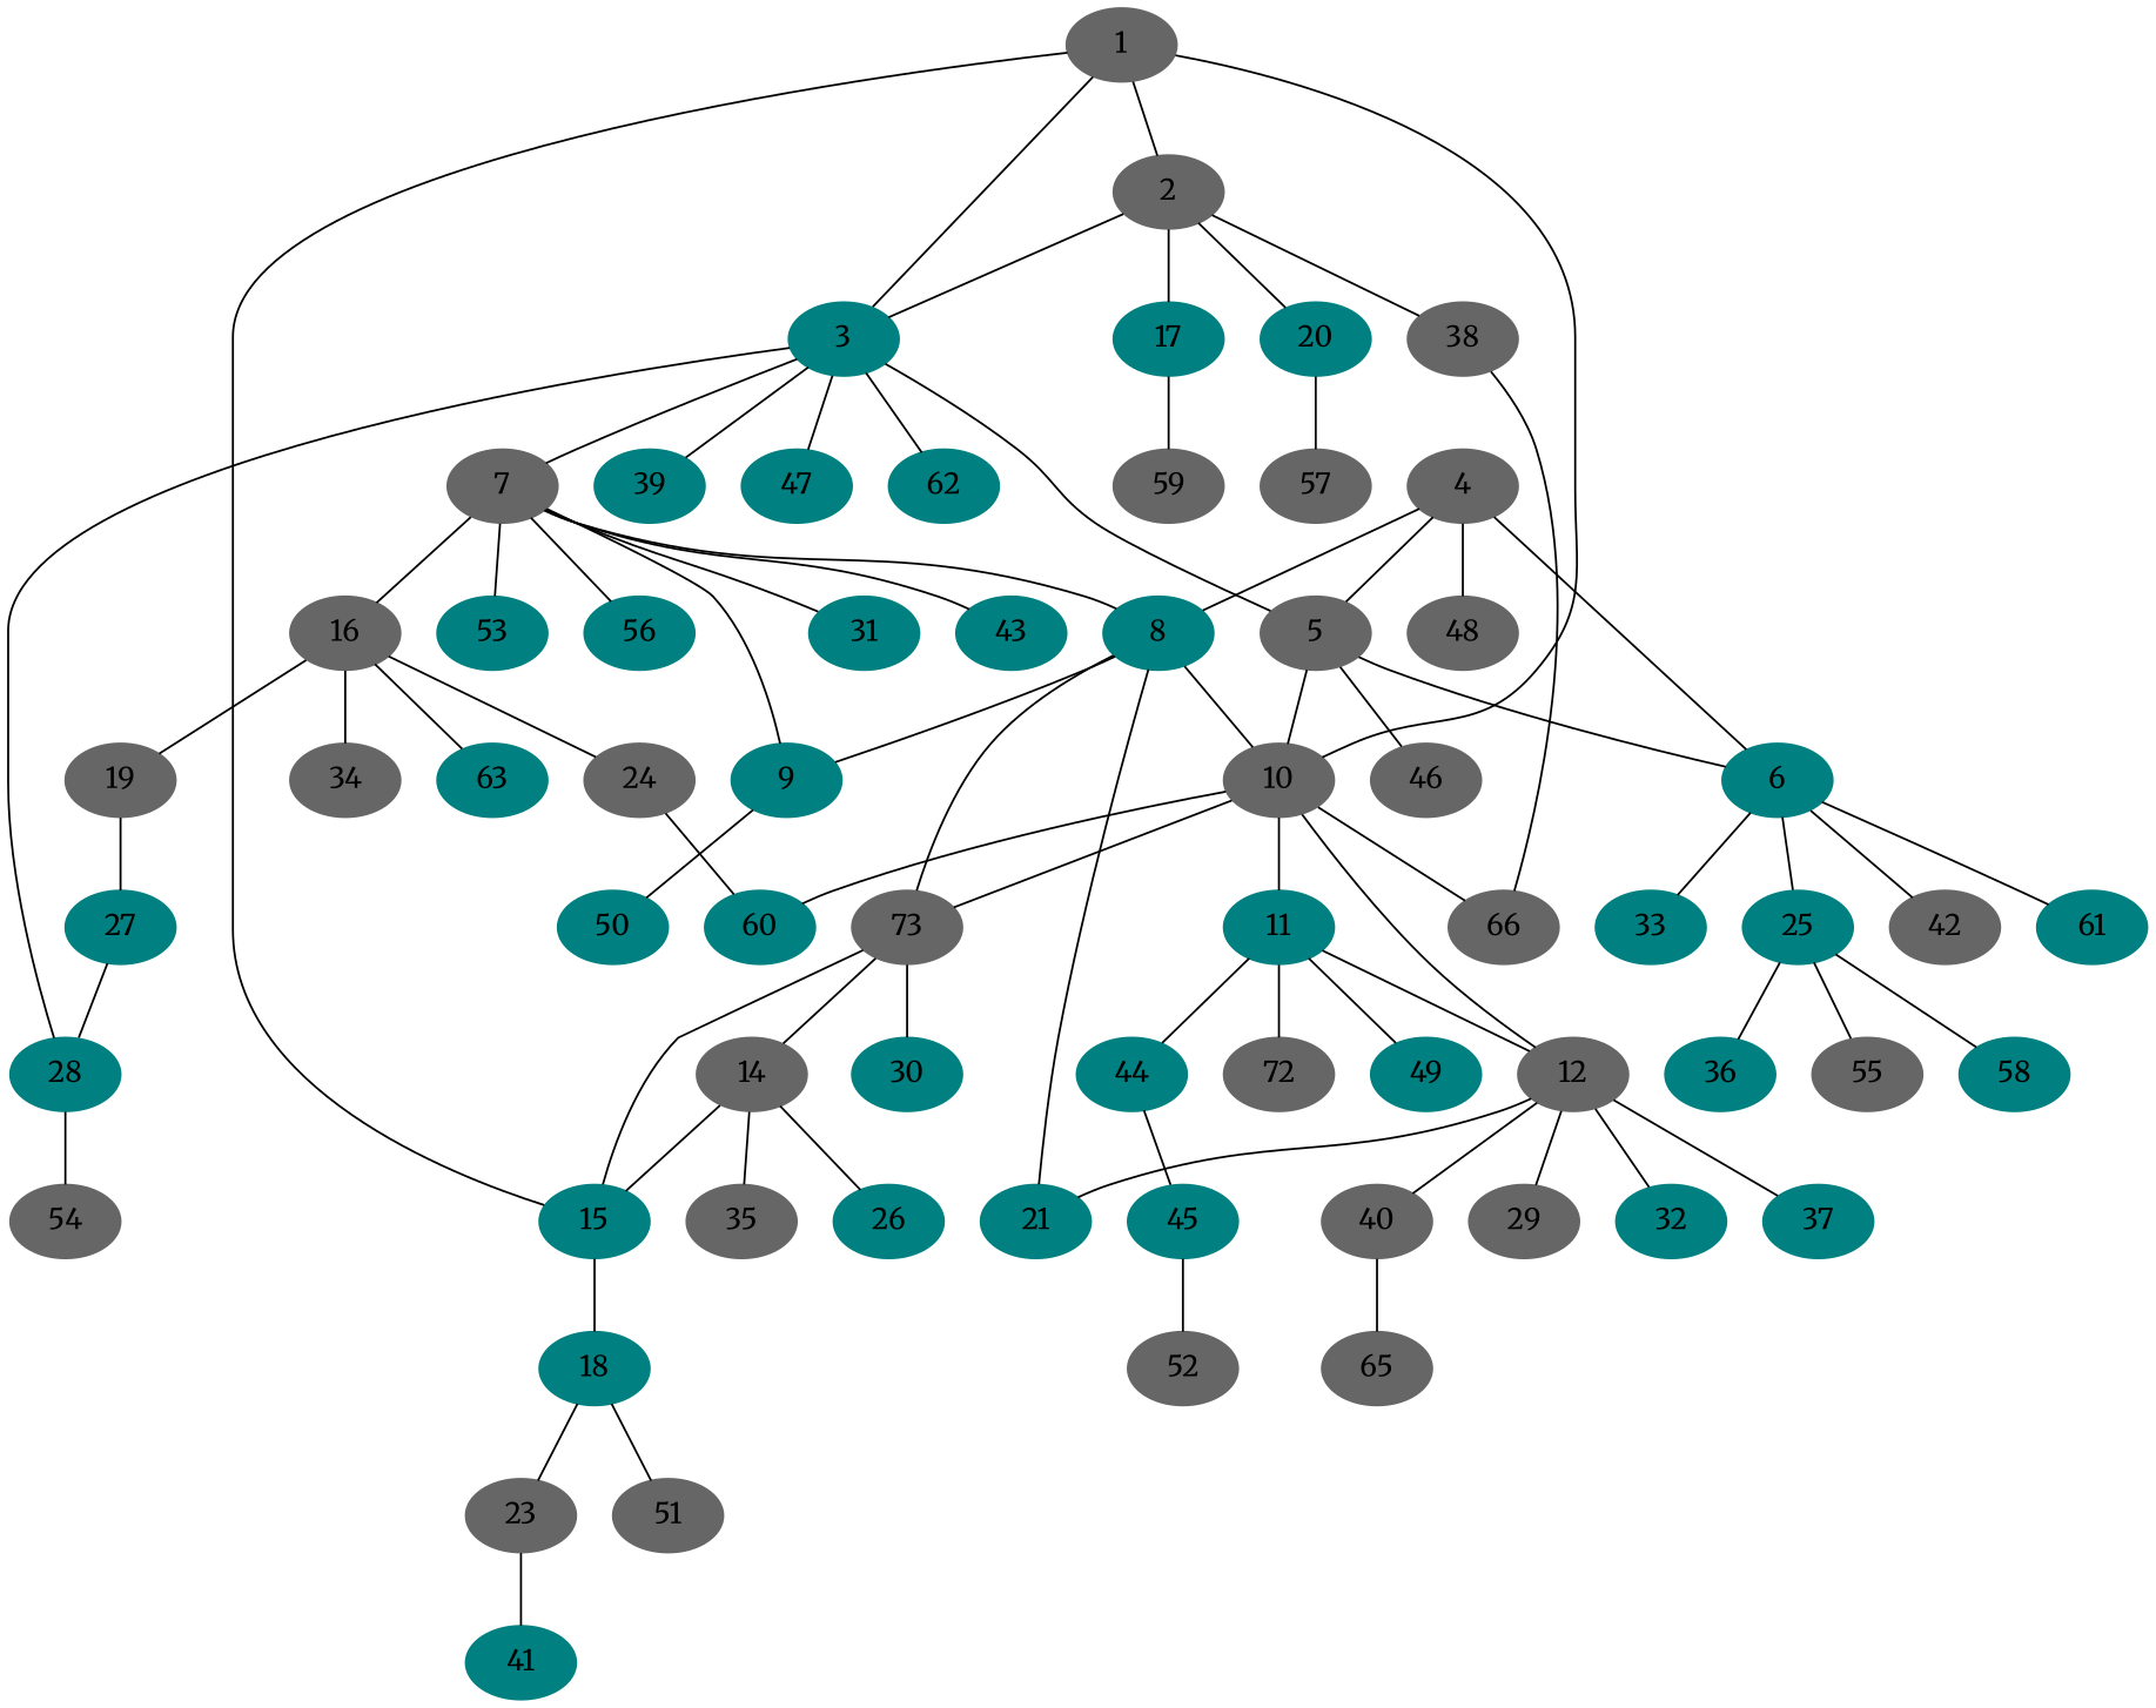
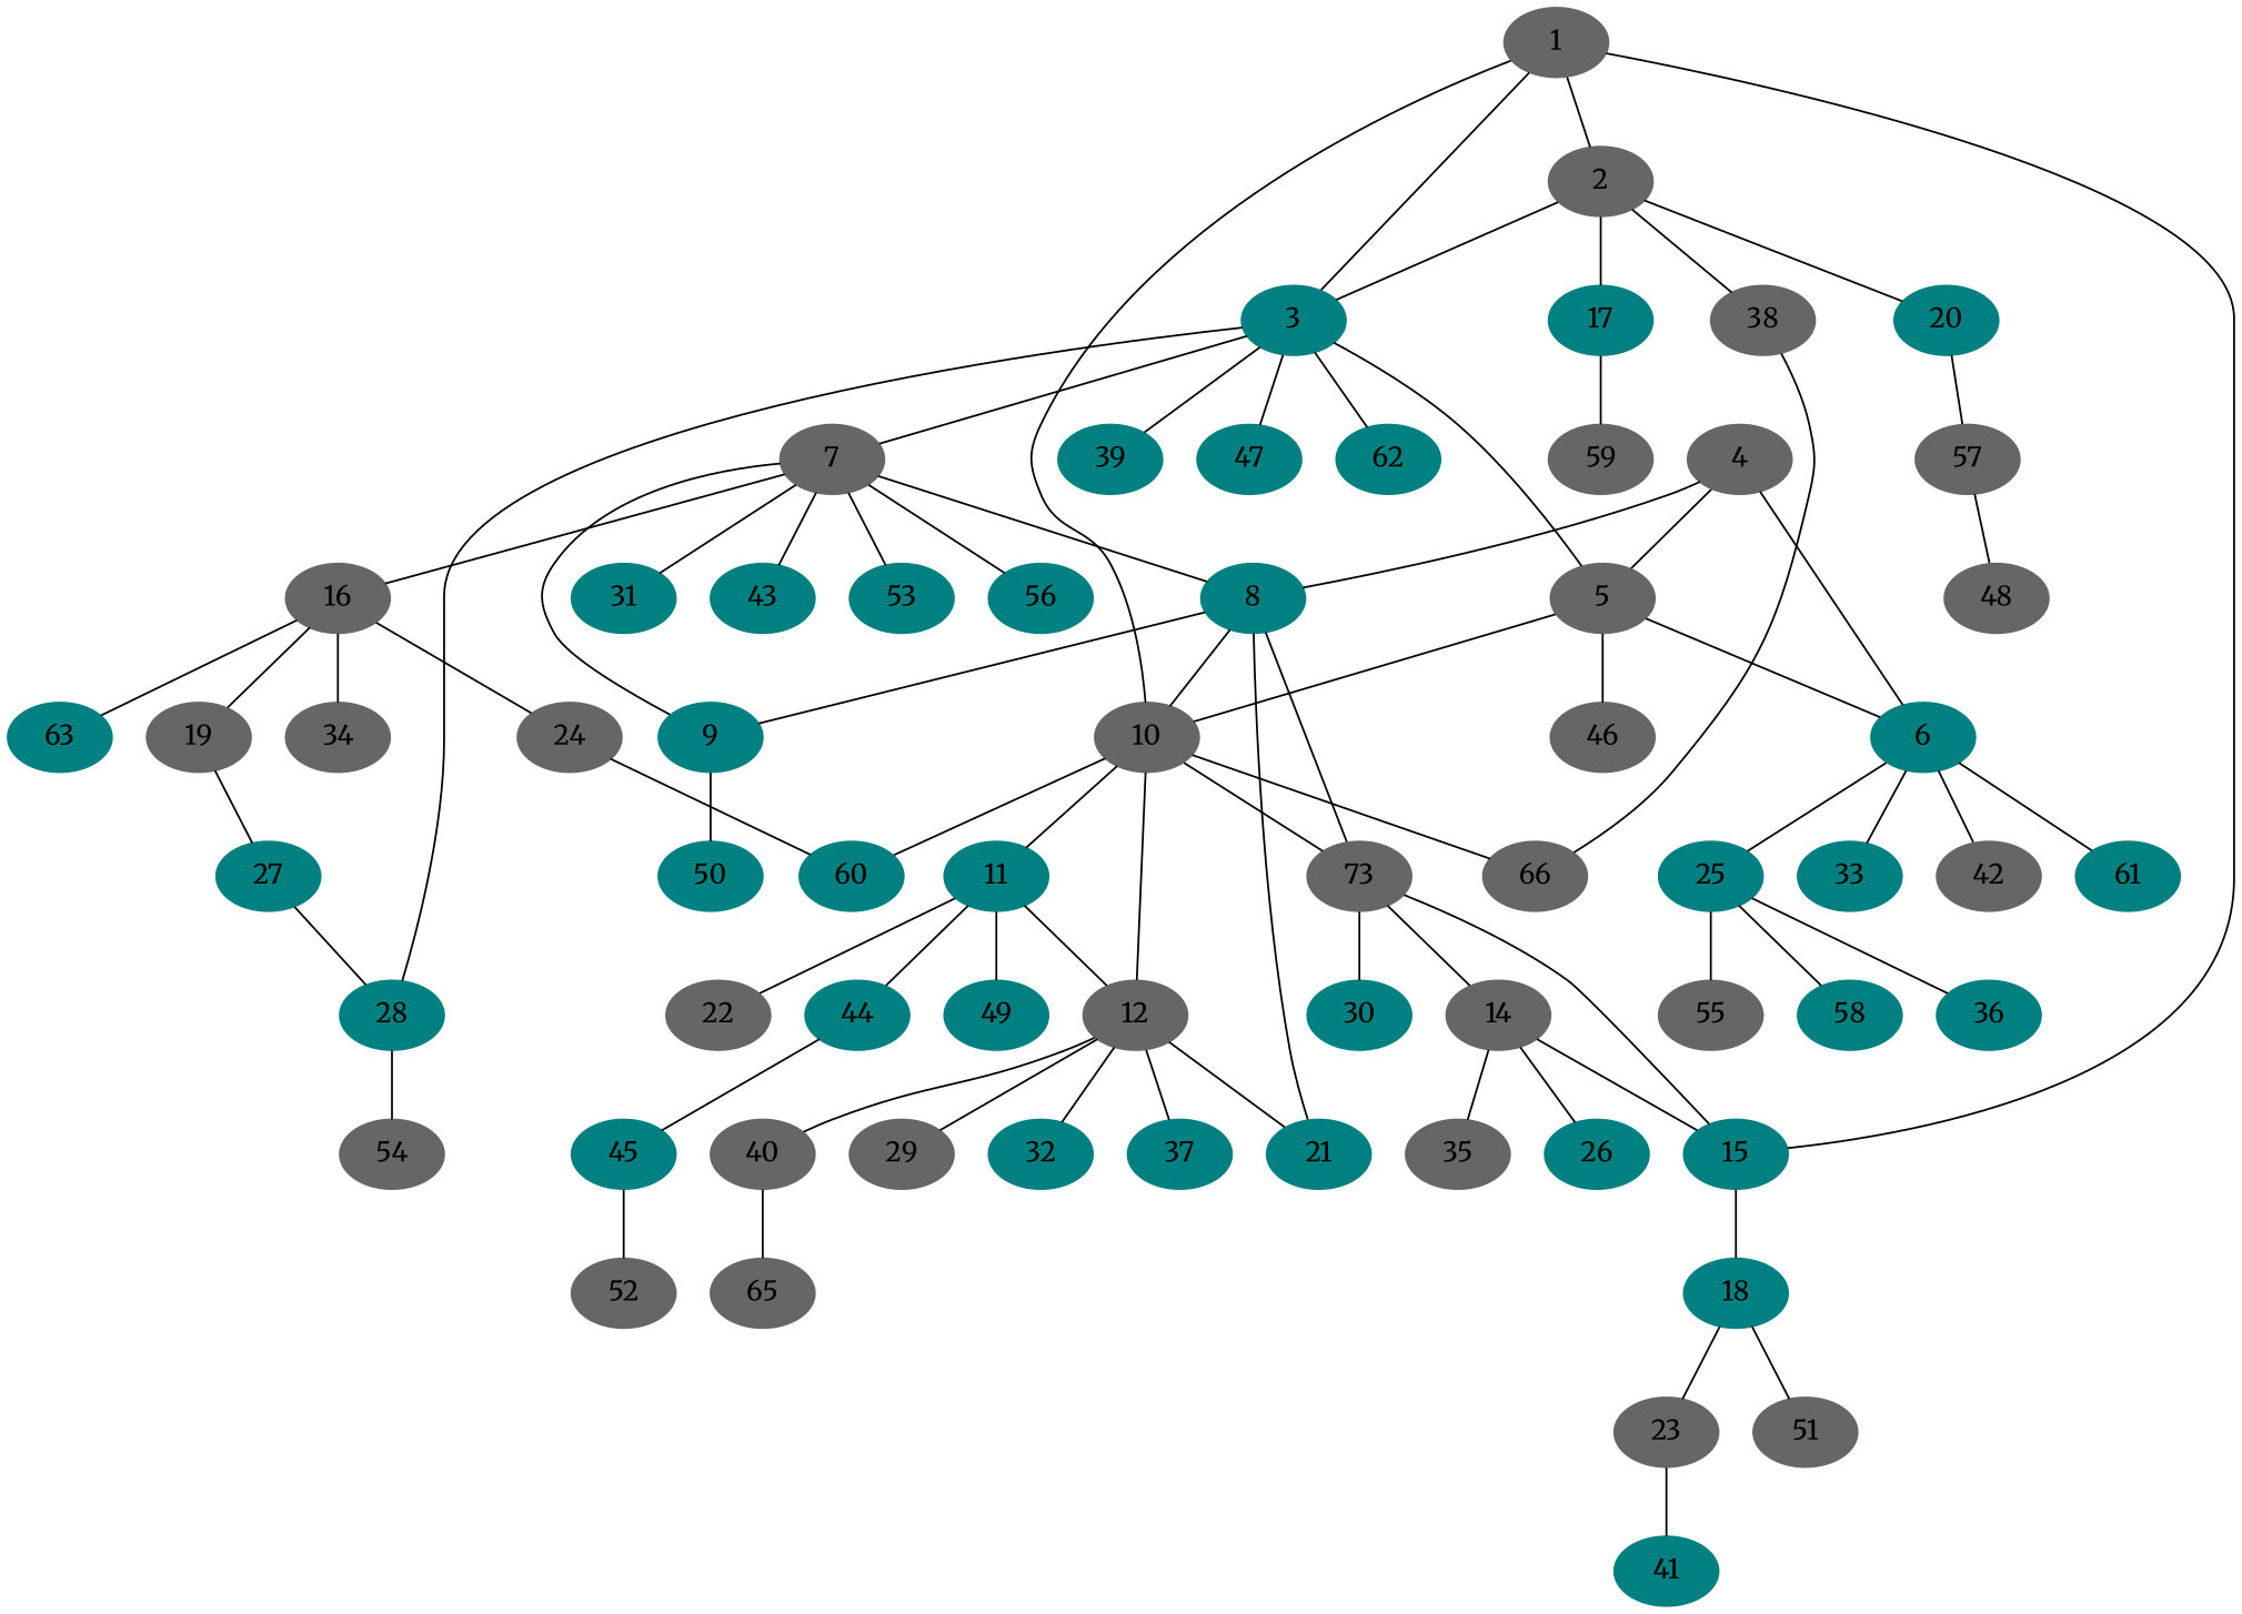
  graph {
    fontname=Merriweather
    node [color=teal fontname=Merriweather style=filled]
    edge [fontname=Merriweather]
    1 [color=gray40]
    2 [color=gray40]
    3
    10 [color=gray40]
    15
    17
    20
    38 [color=gray40]
    5 [color=gray40]
    7 [color=gray40]
    28
    39
    47
    62
    n15 [color=gray40 label=73]
    11
    12 [color=gray40]
    60
    66 [color=gray40]
    18
    59 [color=gray40]
    57 [color=gray40]
    6
    46 [color=gray40]
    8
    9
    16 [color=gray40]
    31
    43
    53
    56
    54 [color=gray40]
    4 [color=gray40]
    48 [color=gray40]
    25
    33
    42 [color=gray40]
    61
    21
    14 [color=gray40]
    26
    35 [color=gray40]
    36
    55 [color=gray40]
    58
    50
    19 [color=gray40]
    24 [color=gray40]
    34 [color=gray40]
    63
    30
-   22 [color=gray40 label=72]
+   22 [color=gray40]
    44
    49
    29 [color=gray40]
    32
    37
    40 [color=gray40]
    45
    65 [color=gray40]
    23 [color=gray40]
    51 [color=gray40]
    27
    41
    52 [color=gray40]
    1 -- 2
    1 -- 3
    1 -- 10
    1 -- 15
    2 -- 3
    2 -- 17
    2 -- 20
    2 -- 38
    3 -- 5
    3 -- 7
    3 -- 28
    3 -- 39
    3 -- 47
    3 -- 62
    10 -- n15
    10 -- 11
    10 -- 12
    10 -- 60
    10 -- 66
    15 -- 18
    17 -- 59
    20 -- 57
    38 -- 66
    5 -- 10
    5 -- 6
    5 -- 46
    7 -- 8
    7 -- 9
    7 -- 16
    7 -- 31
    7 -- 43
    7 -- 53
    7 -- 56
    28 -- 54
    n15 -- 15
    n15 -- 14
    n15 -- 30
    11 -- 12
    11 -- 22
    11 -- 44
    11 -- 49
    12 -- 21
    12 -- 29
    12 -- 32
    12 -- 37
    12 -- 40
    18 -- 23
    18 -- 51
    6 -- 25
    6 -- 33
    6 -- 42
    6 -- 61
    8 -- 10
    8 -- n15
    8 -- 9
    8 -- 21
    9 -- 50
    16 -- 19
    16 -- 24
    16 -- 34
    16 -- 63
    4 -- 5
    4 -- 6
    4 -- 8
-   4 -- 48
+   57 -- 48
    25 -- 36
    25 -- 55
    25 -- 58
    14 -- 15
    14 -- 26
    14 -- 35
    19 -- 27
    24 -- 60
    44 -- 45
    40 -- 65
    45 -- 52
    23 -- 41
    27 -- 28
  }
